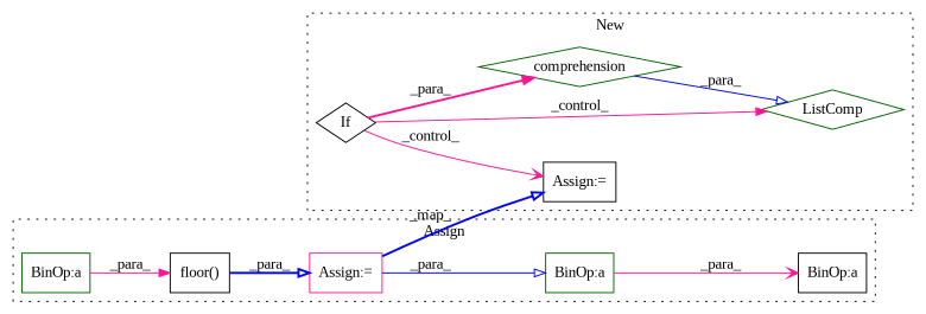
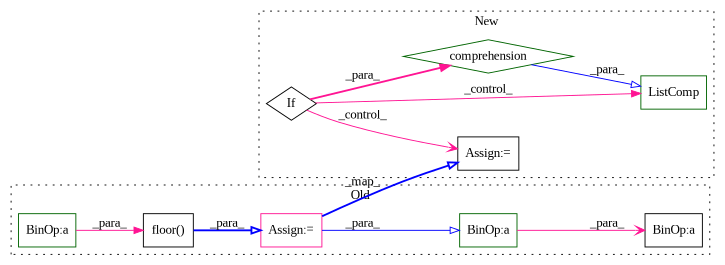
  digraph {
    fontname="Liberation Serif"
    rankdir=LR
    node [a=82 color=black fontname="Liberation Serif" l=3 shape=box]
    edge [arrowhead=onormal color=deeppink fontname="Liberation Serif" style=solid]
    n1 [a=75 l="9,1" label="floor()" s="5072,5111"]
    n2 [label="BinOp:a" s=5533]
    n3 [color=darkgreen label="BinOp:a" s=5514]
    n4 [color=darkgreen label="BinOp:a" s=5094]
    n5 [a=68 color=deeppink label="Assign:=" s=5069]
-   n6 [a=106 color=darkgreen l=31 label=ListComp s=5918 shape=diamond]
+   n6 [a=106 color=darkgreen l=31 label=ListComp s=5918]
    n7 [a=96 label=If s=5731 shape=diamond]
    n8 [a=45 color=darkgreen label=comprehension s=5929 shape=diamond]
    n9 [a=68 label="Assign:=" s=6254]
    subgraph cluster_1 {
-     label=Assign
+     label=Old
      style=dotted
      n1
      n2
      n3
      n4
      n5
    }
    subgraph cluster_2 {
      label=New
      style=dotted
      n6
      n7
      n8
      n9
    }
    n1 -> n5 [color=blue label=_para_ style=bold]
    n3 -> n2 [arrowhead=vee label=_para_]
    n4 -> n1 [arrowhead=normal label=_para_]
    n5 -> n3 [color=blue label=_para_]
    n5 -> n9 [color=blue label=_map_ style=bold]
    n7 -> n6 [arrowhead=normal label=_control_]
    n7 -> n8 [arrowhead=normal label=_para_ style=bold]
    n7 -> n9 [arrowhead=vee label=_control_]
    n8 -> n6 [color=blue label=_para_]
  }
